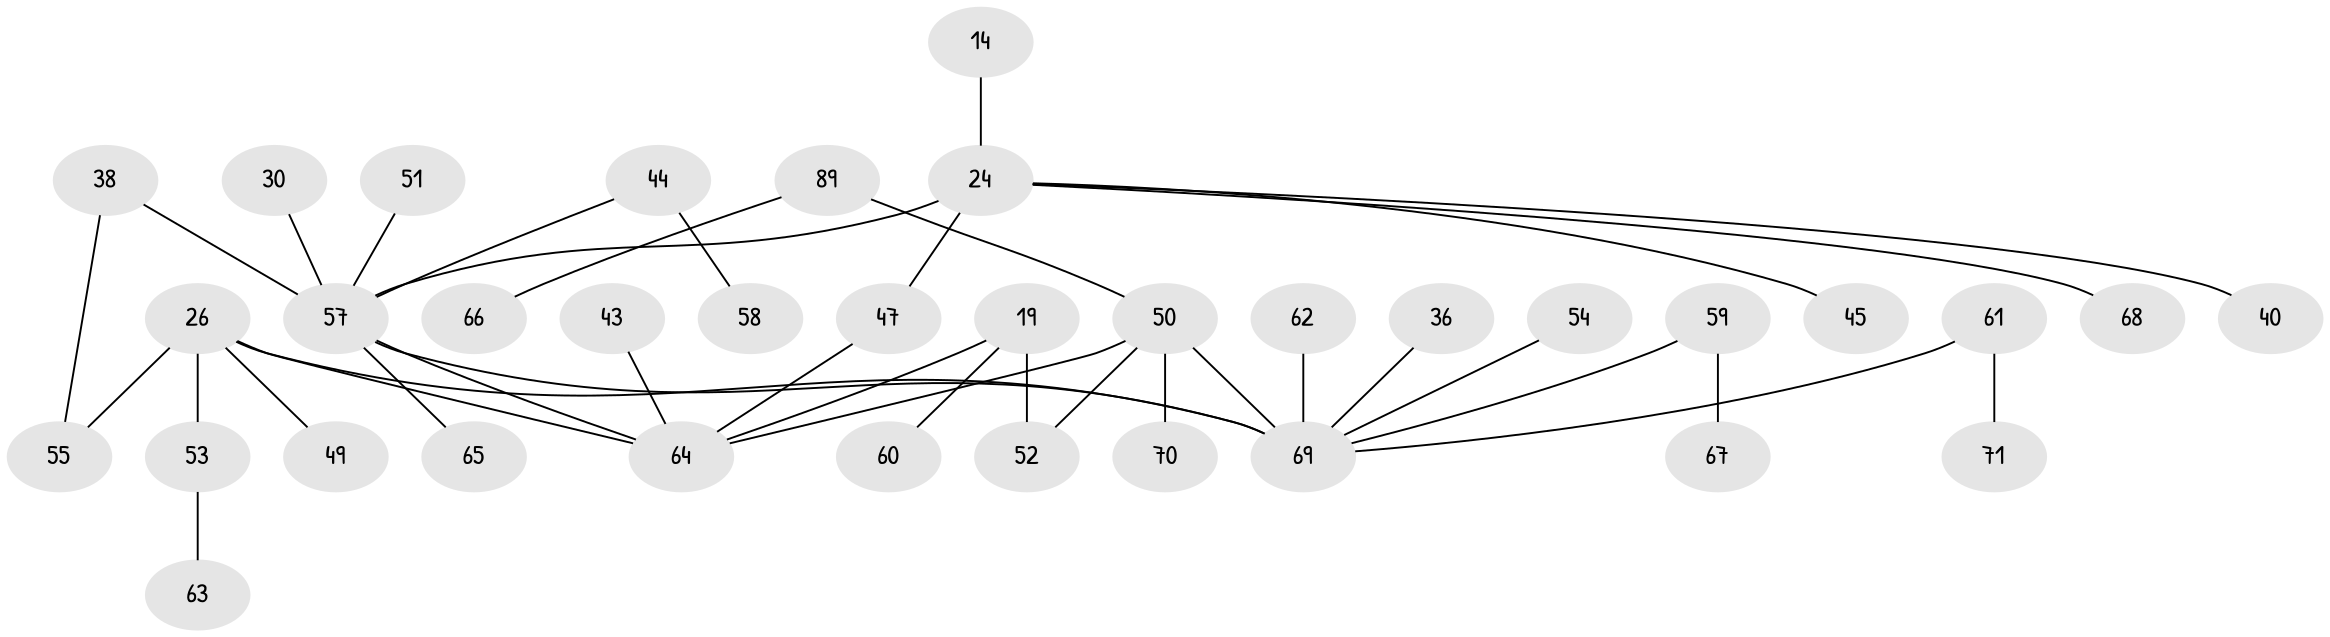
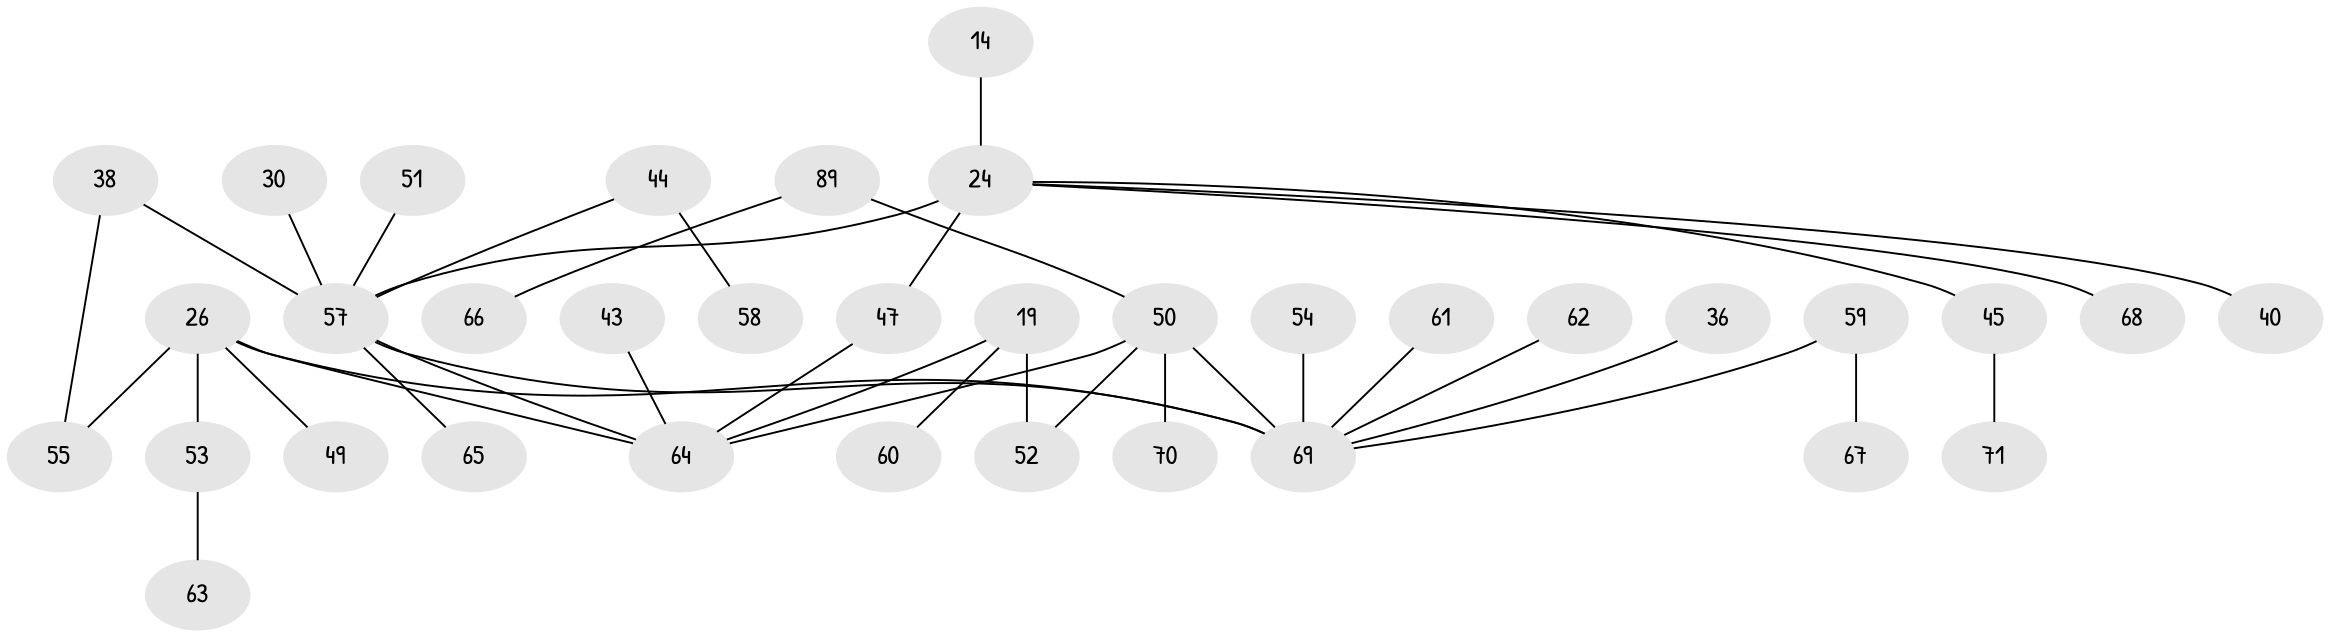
  graph {
    fontname="Patrick Hand"
    node [color=gray90 fontname="Patrick Hand" style=filled]
    edge [fontname="Patrick Hand"]
    24 [super="+16"]
    40
    45
    47 [super="+31"]
    57 [super="+29+20+35"]
    68
    14
    19
    52
    60 [super="+25"]
    64 [super="+3+56"]
    69 [super="+48+46"]
    65
    26
    49
    53
    55
    63
    30
    36 [super="+10"]
    38
    50 [super="+33+34"]
    70
    n24 [label=89]
    66
    43 [super="+23"]
    44
    58
    51 [super="+37"]
    54
    59
    67
    61
    71
    62 [super="+21+27"]
    24 -- 40
    24 -- 45
    24 -- 47 [weight=2]
    24 -- 57
    24 -- 68
    47 -- 64
    57 -- 64 [weight=2]
    57 -- 69 [weight=2]
    57 -- 65
    14 -- 24
    19 -- 52
    19 -- 60
    19 -- 64 [weight=3]
    26 -- 64 [weight=2]
    26 -- 69
    26 -- 49
    26 -- 53
    26 -- 55
    53 -- 63
    30 -- 57
    36 -- 69
    38 -- 57
    38 -- 55
    50 -- 52
    50 -- 64
    50 -- 69 [weight=2]
    50 -- 70
    n24 -- 50
    n24 -- 66
    43 -- 64
    44 -- 57
    44 -- 58
    51 -- 57
    54 -- 69
    59 -- 69
    59 -- 67
    61 -- 69
-   61 -- 71
+   45 -- 71
    62 -- 69 [weight=2]
  }
